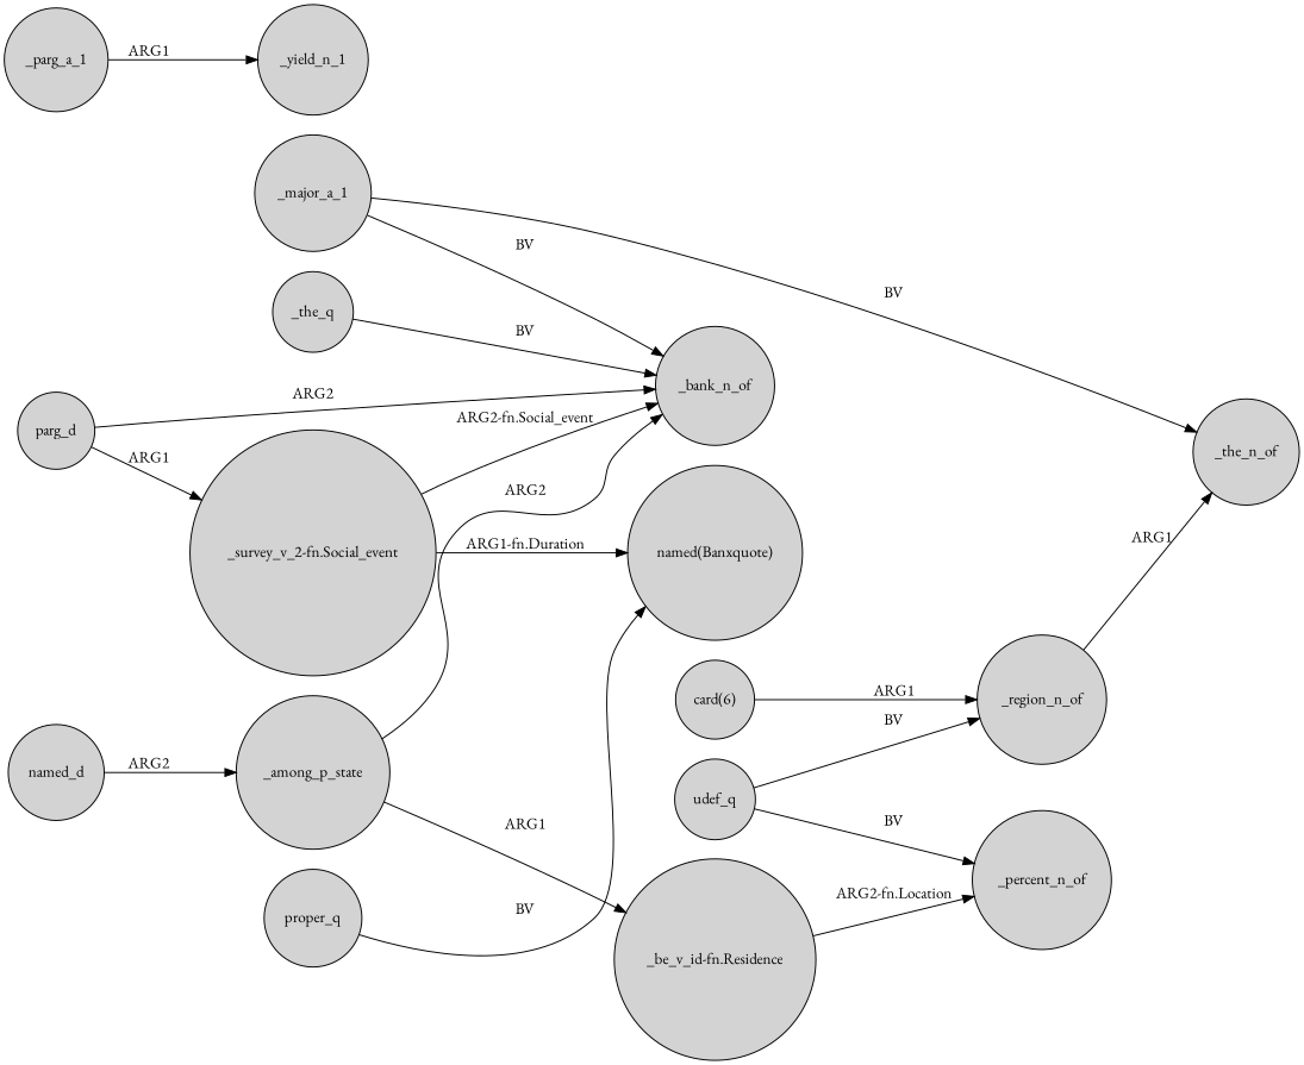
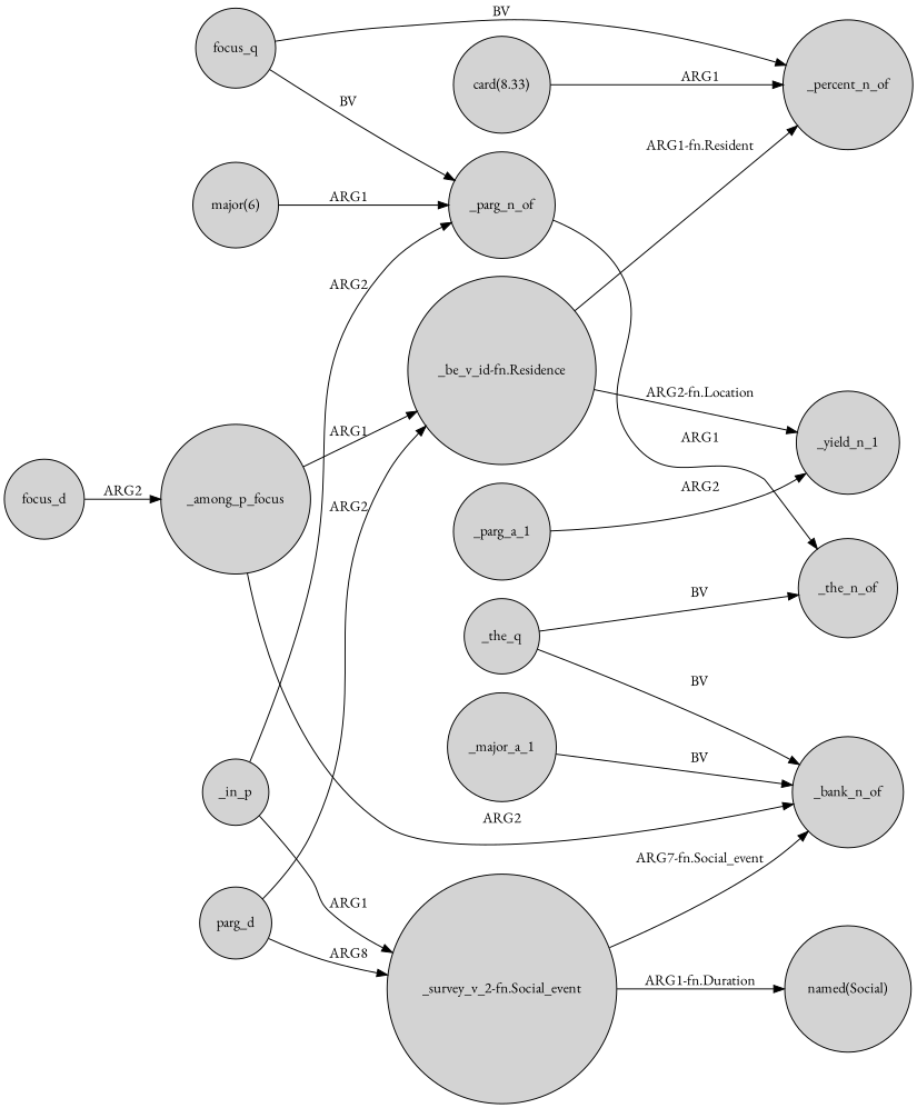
  digraph {
    fontname="EB Garamond"
    rankdir=LR
    node [fontname="EB Garamond" shape=circle style=filled]
    edge [fontname="EB Garamond"]
    n1 [label="_survey_v_2-fn.Social_event"]
    parg_d
    _bank_n_of
-   "named(Banxquote)"
+   "named(Banxquote)" [label="named(Social)"]
+   "card(8.33)"
    _percent_n_of
    n7 [label=_the_n_of]
-   _region_n_of
+   _region_n_of [label=_parg_n_of]
    _the_q
-   udef_q
+   udef_q [label=focus_q]
    _major_a_1
-   proper_q
-   _among_p_state
+   _among_p_state [label=_among_p_focus]
    "_be_v_id-fn.Residence"
    _yield_n_1
-   "card(6)"
+   "card(6)" [label="major(6)"]
+   _in_p
    n18 [label=_parg_a_1]
-   focus_d [label=named_d]
-   n1 -> _bank_n_of [label="ARG2-fn.Social_event"]
+   focus_d
+   n1 -> _bank_n_of [label="ARG7-fn.Social_event"]
    n1 -> "named(Banxquote)" [label="ARG1-fn.Duration"]
-   parg_d -> n1 [label=ARG1]
-   parg_d -> _bank_n_of [label=ARG2]
+   parg_d -> n1 [label=ARG8]
+   parg_d -> "_be_v_id-fn.Residence" [label=ARG2]
+   "card(8.33)" -> _percent_n_of [label=ARG1]
    _region_n_of -> n7 [label=ARG1]
    _the_q -> _bank_n_of [label=BV]
-   _major_a_1 -> n7 [label=BV]
+   _the_q -> n7 [label=BV]
    udef_q -> _percent_n_of [label=BV]
    udef_q -> _region_n_of [label=BV]
    _major_a_1 -> _bank_n_of [label=BV]
-   proper_q -> "named(Banxquote)" [label=BV]
    _among_p_state -> _bank_n_of [label=ARG2]
    _among_p_state -> "_be_v_id-fn.Residence" [label=ARG1]
-   "_be_v_id-fn.Residence" -> _percent_n_of [label="ARG2-fn.Location"]
+   "_be_v_id-fn.Residence" -> _percent_n_of [label="ARG1-fn.Resident"]
+   "_be_v_id-fn.Residence" -> _yield_n_1 [label="ARG2-fn.Location"]
    "card(6)" -> _region_n_of [label=ARG1]
-   n18 -> _yield_n_1 [label=ARG1]
+   _in_p -> n1 [label=ARG1]
+   _in_p -> _region_n_of [label=ARG2]
+   n18 -> _yield_n_1 [label=ARG2]
    focus_d -> _among_p_state [label=ARG2]
  }
